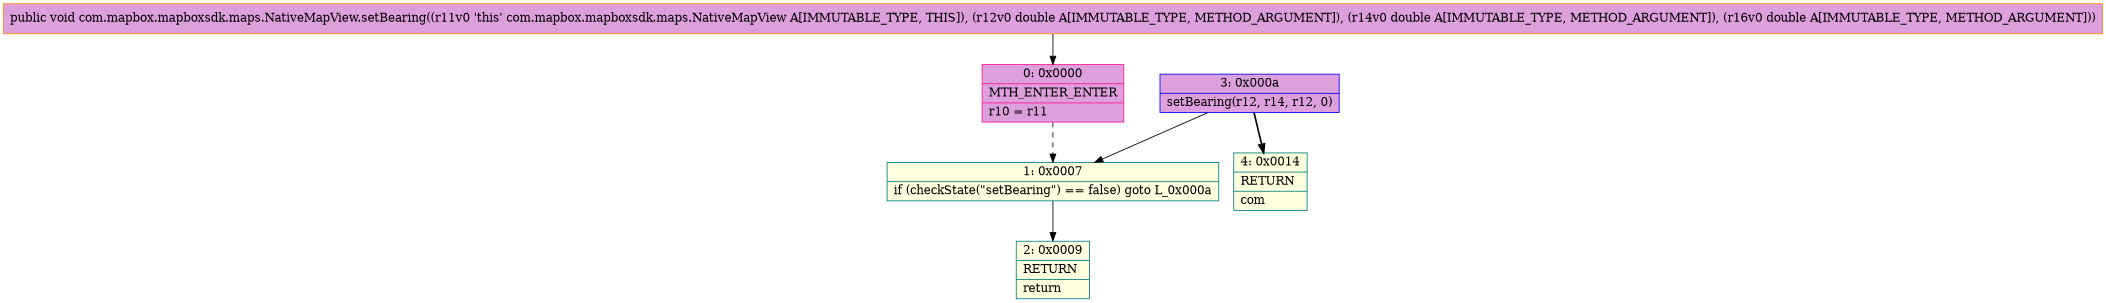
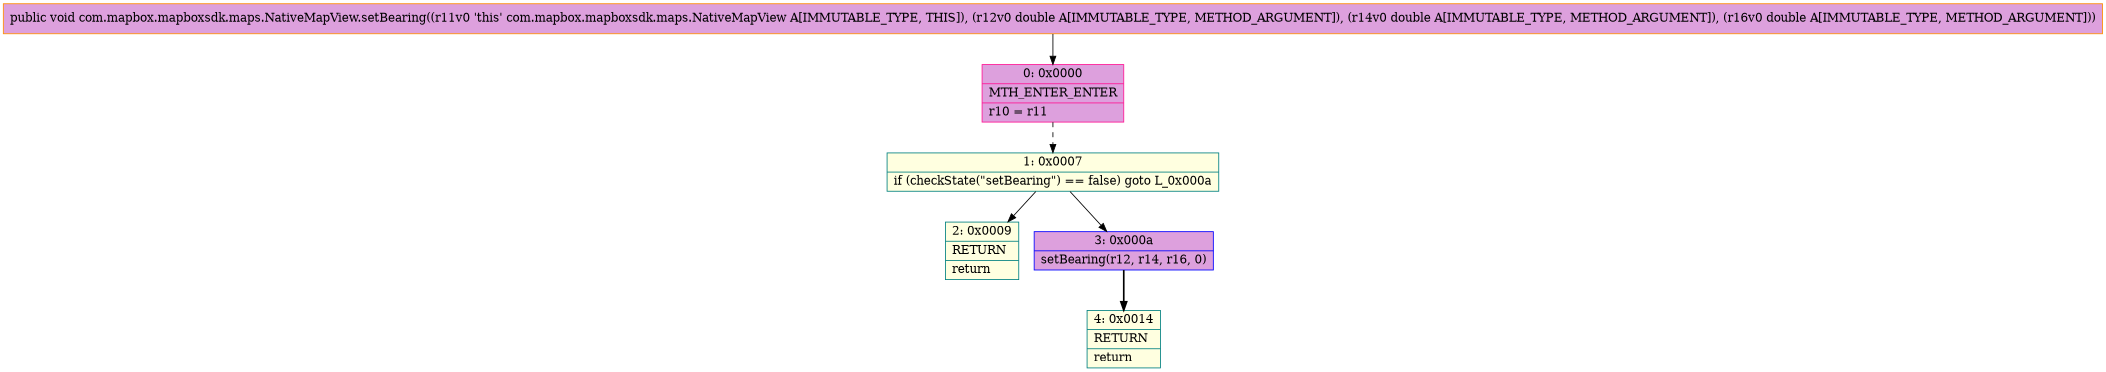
  digraph {
    node [color=teal fillcolor=plum shape=record style=filled]
    edge [style=solid]
    n1 [color=deeppink label="{0\:\ 0x0000|MTH_ENTER_ENTER\l|r10 = r11\l}"]
    n2 [fillcolor=lightyellow label="{1\:\ 0x0007|if (checkState(\"setBearing\") == false) goto L_0x000a\l}"]
    n3 [fillcolor=lightyellow label="{2\:\ 0x0009|RETURN\l|return\l}"]
-   n4 [color=blue label="{3\:\ 0x000a|setBearing(r12, r14, r12, 0)\l}"]
-   n5 [fillcolor=lightyellow label="{4\:\ 0x0014|RETURN\l|com\l}"]
+   n4 [color=blue label="{3\:\ 0x000a|setBearing(r12, r14, r16, 0)\l}"]
+   n5 [fillcolor=lightyellow label="{4\:\ 0x0014|RETURN\l|return\l}"]
    n6 [color=darkorange label="{public void com.mapbox.mapboxsdk.maps.NativeMapView.setBearing((r11v0 'this' com.mapbox.mapboxsdk.maps.NativeMapView A[IMMUTABLE_TYPE, THIS]), (r12v0 double A[IMMUTABLE_TYPE, METHOD_ARGUMENT]), (r14v0 double A[IMMUTABLE_TYPE, METHOD_ARGUMENT]), (r16v0 double A[IMMUTABLE_TYPE, METHOD_ARGUMENT])) }"]
    n1 -> n2 [style=dashed]
    n2 -> n3
-   n4 -> n2
+   n2 -> n4
    n4 -> n5 [style=bold]
    n6 -> n1
  }
